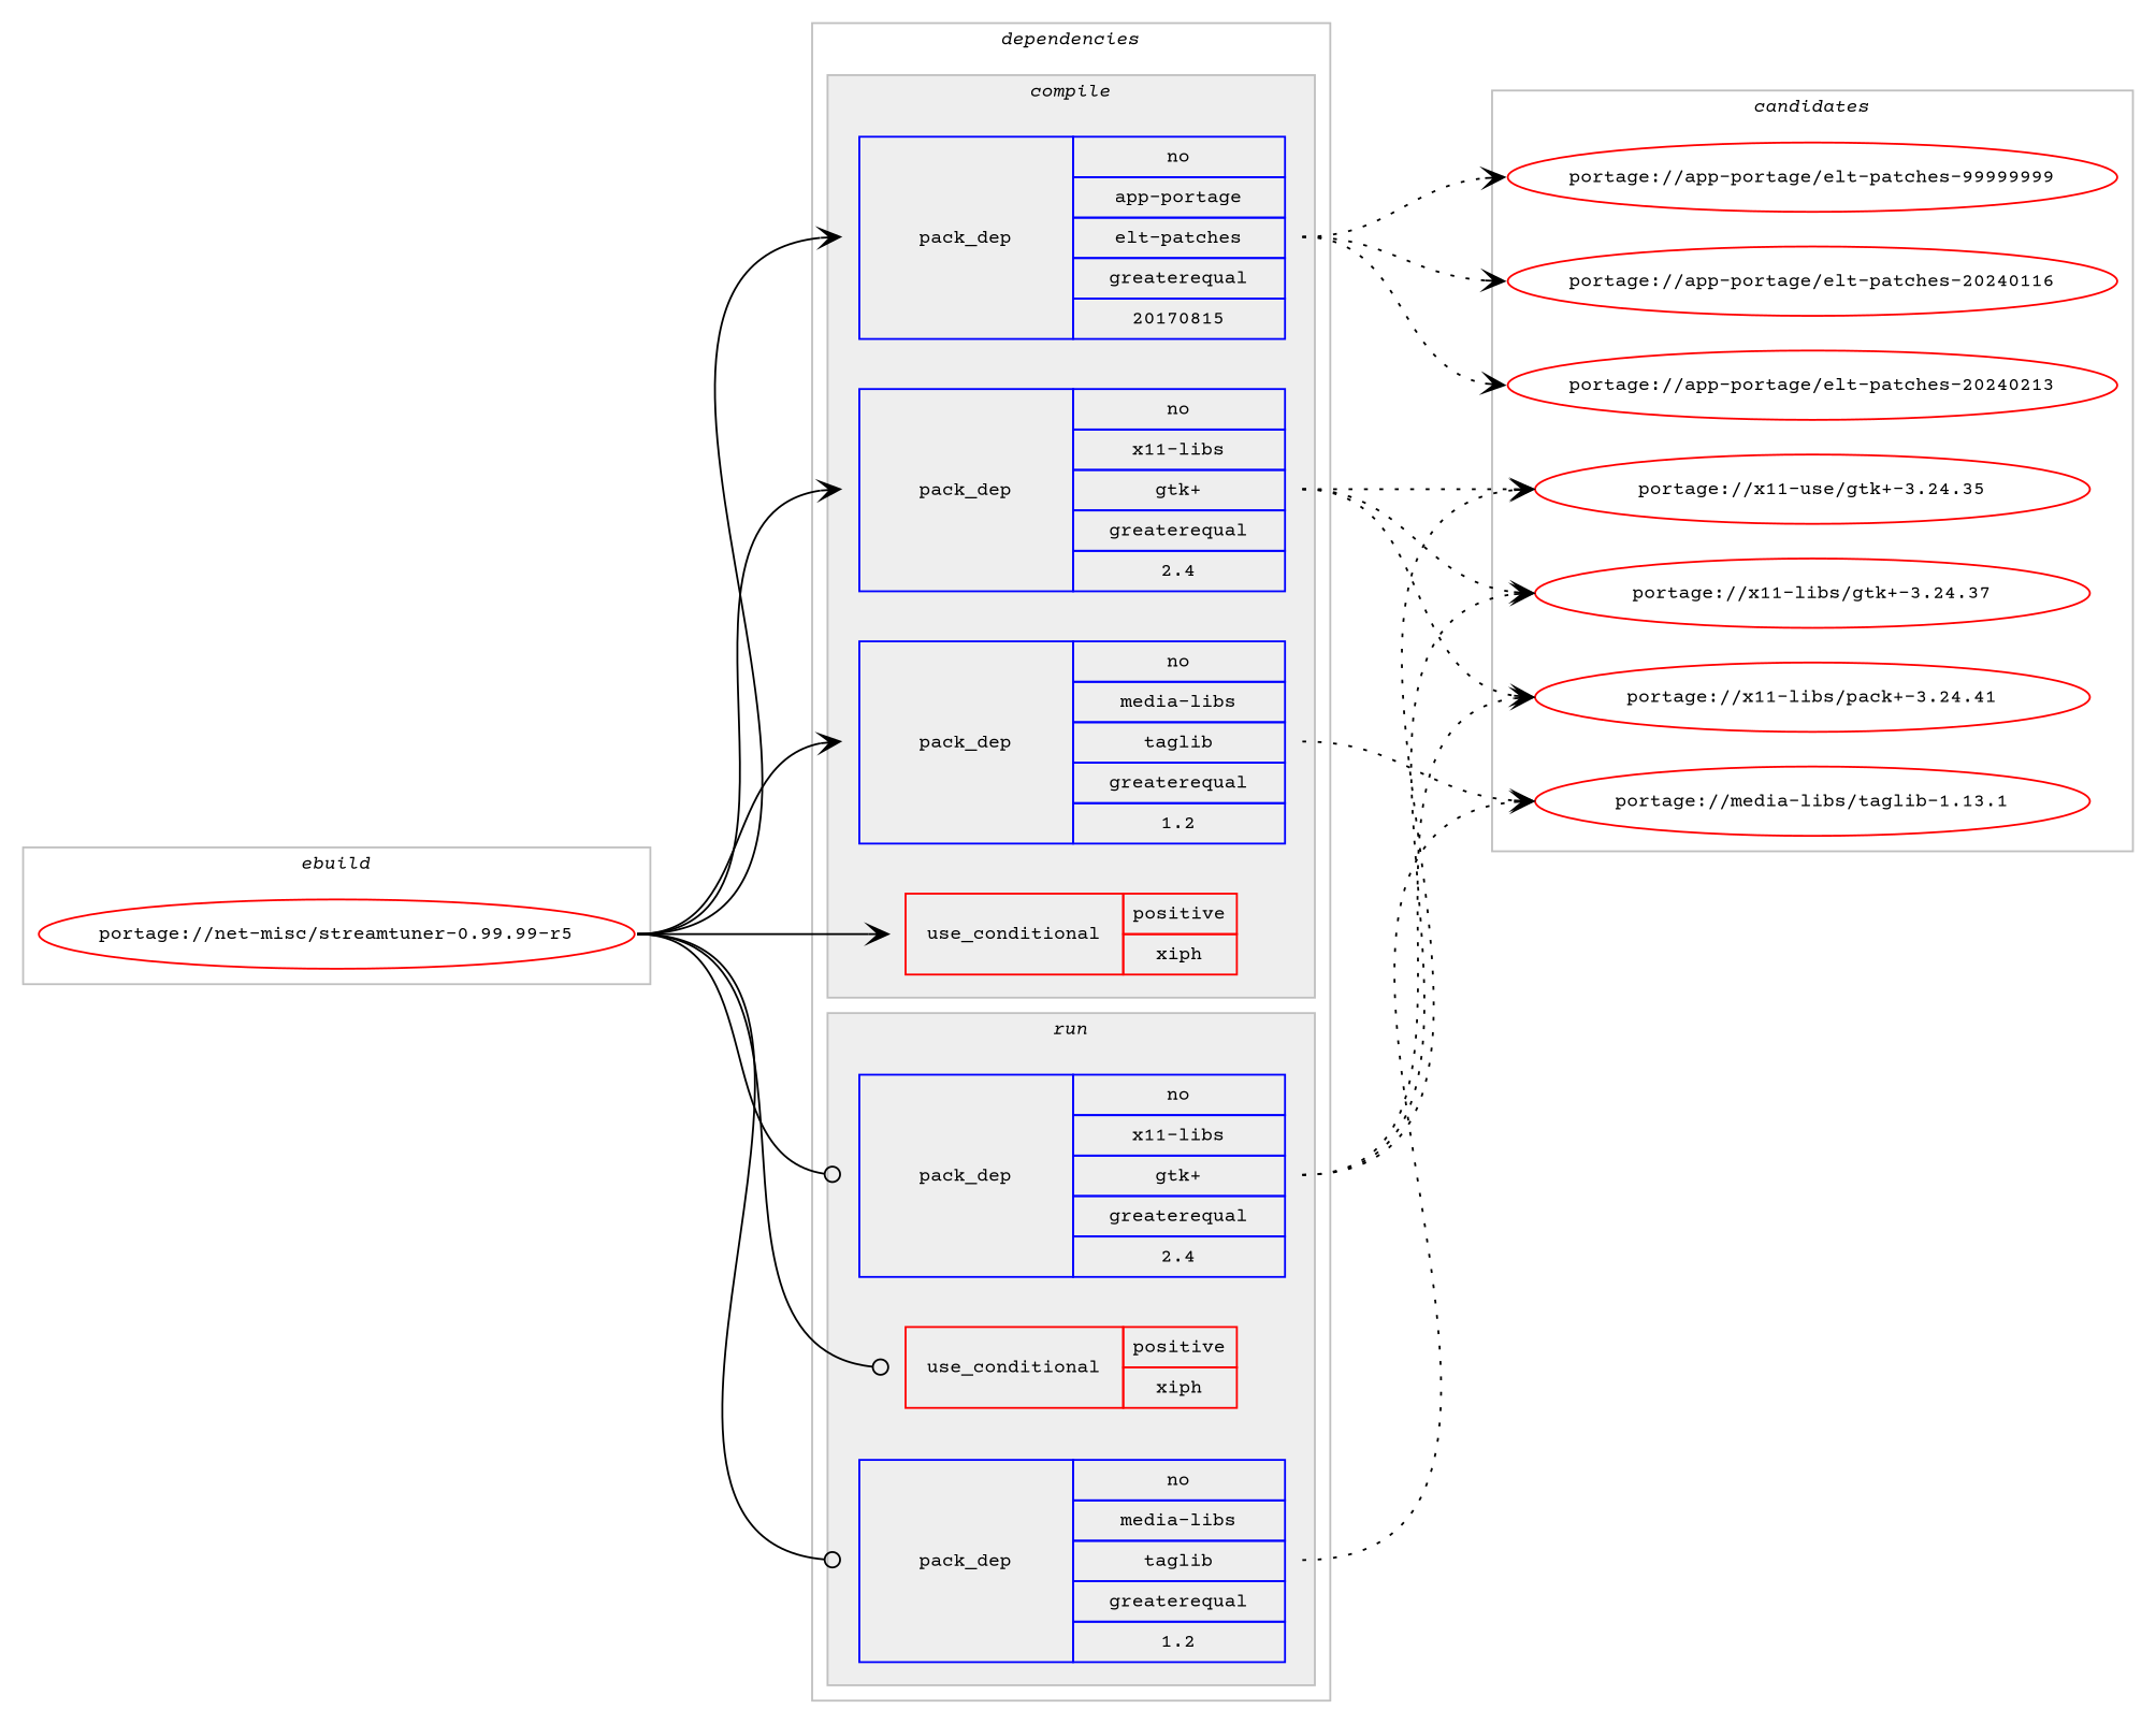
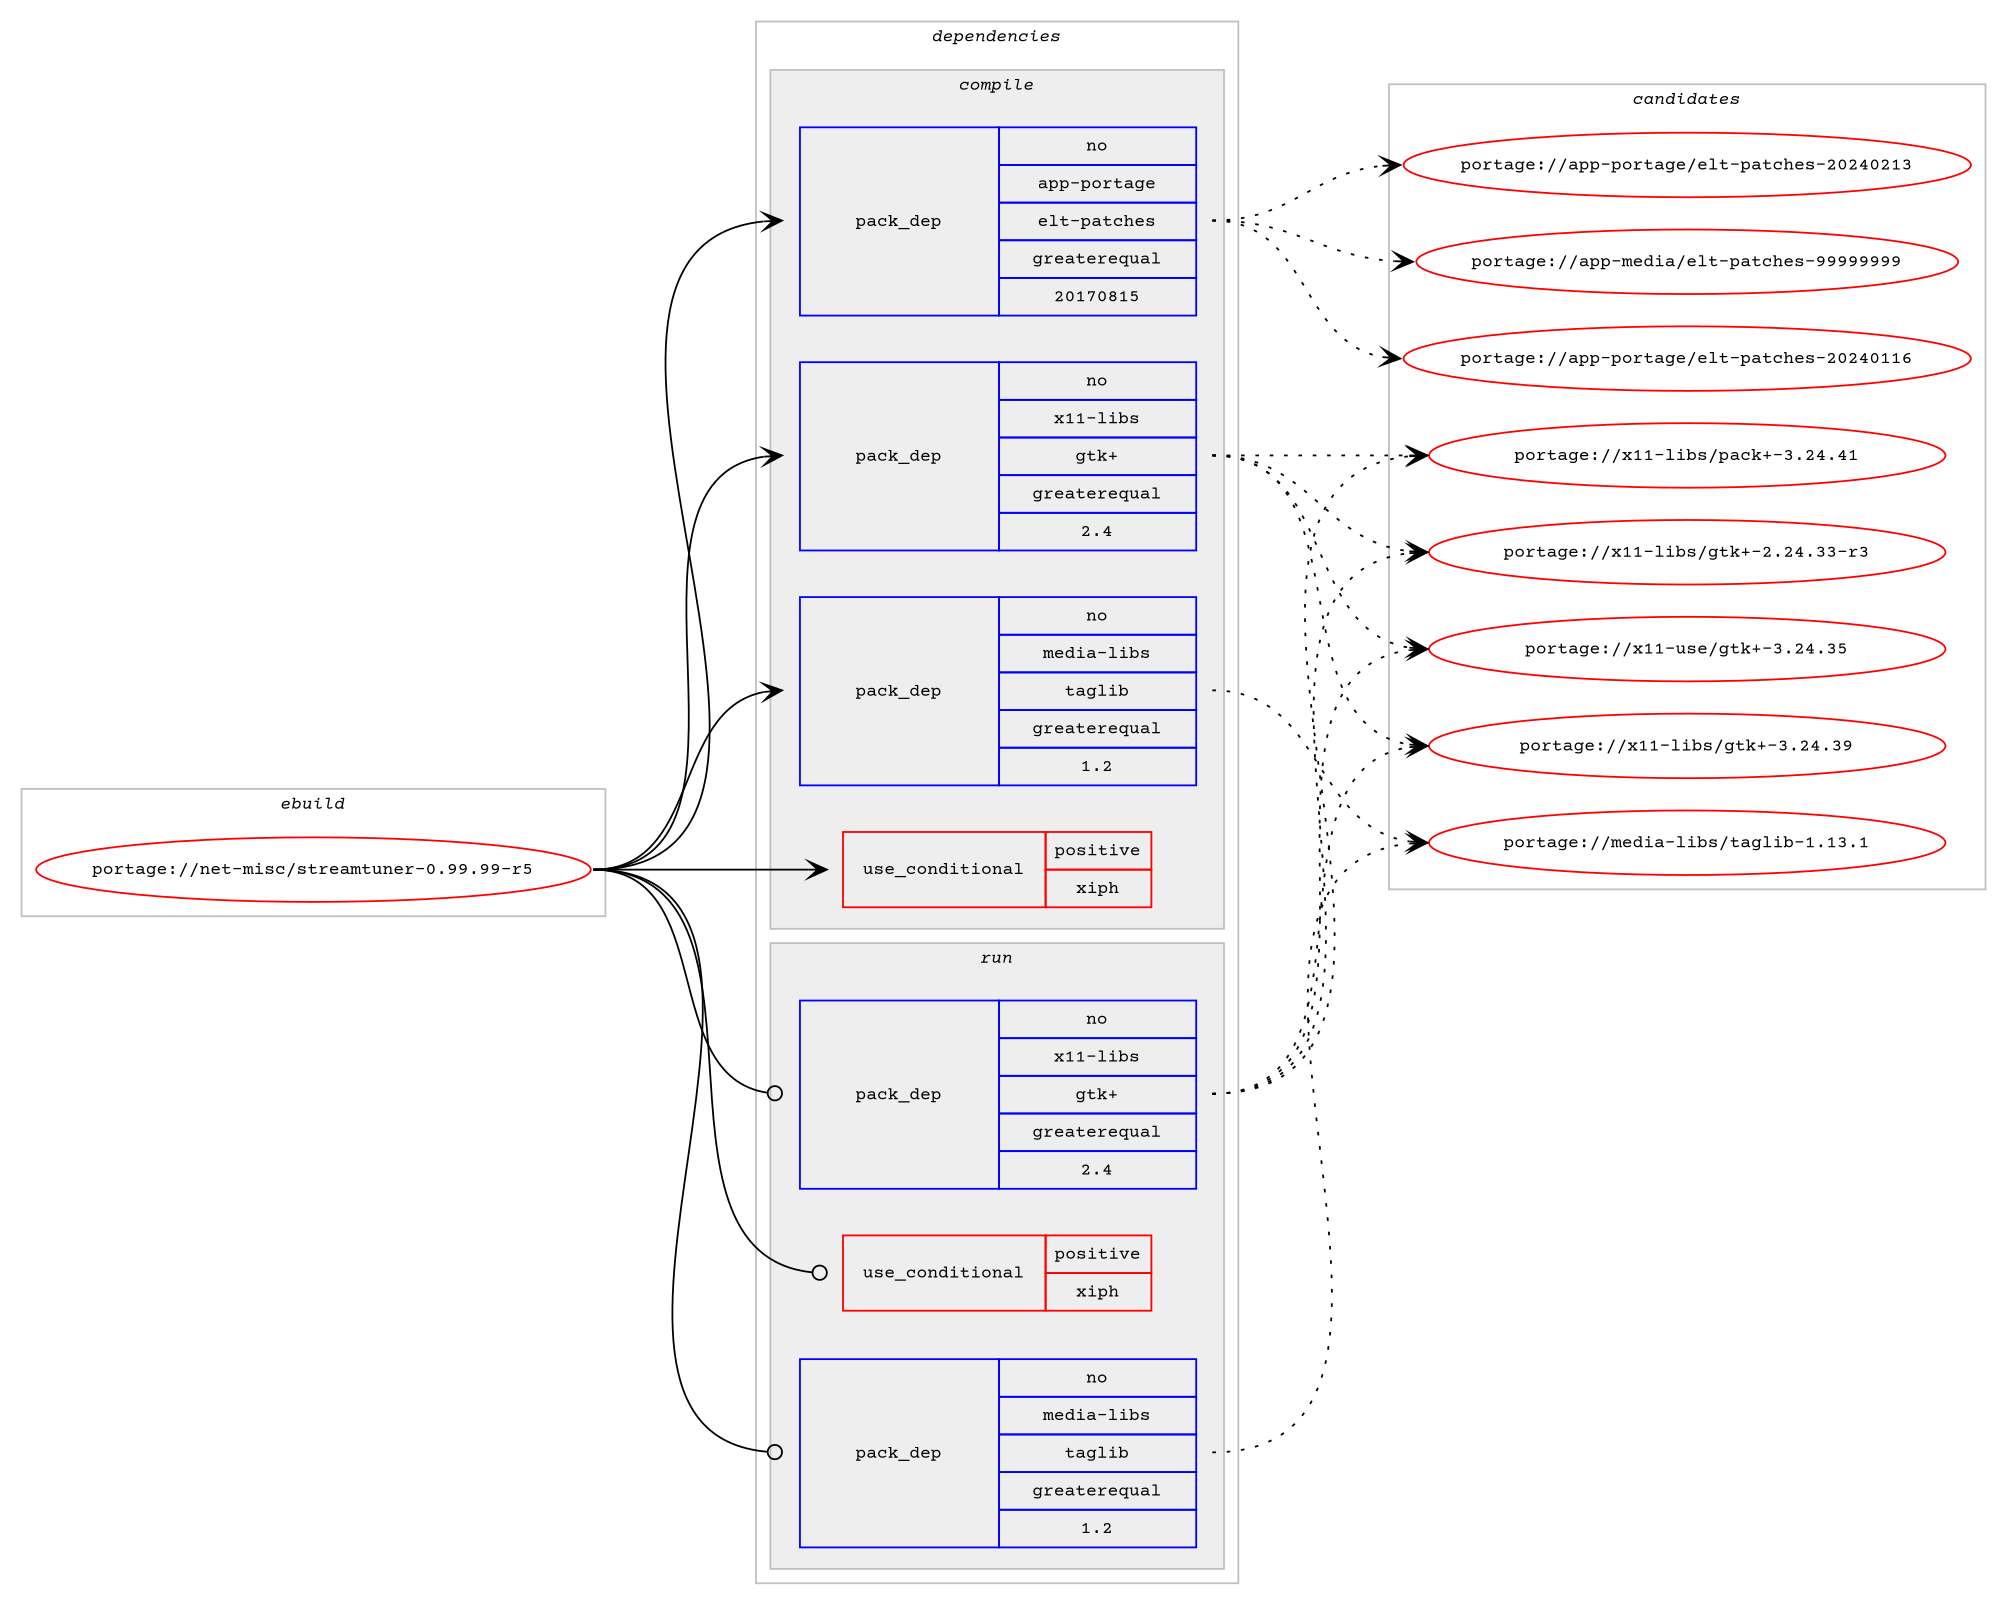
  digraph {
    compound=true
    concentrate=true
    fontname="Courier Prime"
    fontsize=10
    newrank=true
    rankdir=LR
    ranksep=1.5
    node [color=red fontname="Courier Prime" fontsize=10]
    edge [arrowhead=vee fontname="Courier Prime" headport=w style=dotted tailport=e weight=100]
    n1 [label="portage://net-misc/streamtuner-0.99.99-r5" width=4]
    n2 [label=<<TABLE BORDER="0" CELLBORDER="1" CELLSPACING="0" CELLPADDING="4"><TR><TD ROWSPAN="3" CELLPADDING="10">use_conditional</TD></TR><TR><TD>positive</TD></TR><TR><TD>xiph</TD></TR></TABLE>> shape=none]
    n3 [color=blue label=<<TABLE BORDER="0" CELLBORDER="1" CELLSPACING="0" CELLPADDING="4" WIDTH="220"><TR><TD ROWSPAN="6" CELLPADDING="30">pack_dep</TD></TR><TR><TD WIDTH="110">no</TD></TR><TR><TD>app-portage</TD></TR><TR><TD>elt-patches</TD></TR><TR><TD>greaterequal</TD></TR><TR><TD>20170815</TD></TR></TABLE>> shape=none]
    n4 [color=blue label=<<TABLE BORDER="0" CELLBORDER="1" CELLSPACING="0" CELLPADDING="4" WIDTH="220"><TR><TD ROWSPAN="6" CELLPADDING="30">pack_dep</TD></TR><TR><TD WIDTH="110">no</TD></TR><TR><TD>media-libs</TD></TR><TR><TD>taglib</TD></TR><TR><TD>greaterequal</TD></TR><TR><TD>1.2</TD></TR></TABLE>> shape=none]
    n5 [color=blue label=<<TABLE BORDER="0" CELLBORDER="1" CELLSPACING="0" CELLPADDING="4" WIDTH="220"><TR><TD ROWSPAN="6" CELLPADDING="30">pack_dep</TD></TR><TR><TD WIDTH="110">no</TD></TR><TR><TD>x11-libs</TD></TR><TR><TD>gtk+</TD></TR><TR><TD>greaterequal</TD></TR><TR><TD>2.4</TD></TR></TABLE>> shape=none]
    n6 [label=<<TABLE BORDER="0" CELLBORDER="1" CELLSPACING="0" CELLPADDING="4"><TR><TD ROWSPAN="3" CELLPADDING="10">use_conditional</TD></TR><TR><TD>positive</TD></TR><TR><TD>xiph</TD></TR></TABLE>> shape=none]
    n7 [color=blue label=<<TABLE BORDER="0" CELLBORDER="1" CELLSPACING="0" CELLPADDING="4" WIDTH="220"><TR><TD ROWSPAN="6" CELLPADDING="30">pack_dep</TD></TR><TR><TD WIDTH="110">no</TD></TR><TR><TD>media-libs</TD></TR><TR><TD>taglib</TD></TR><TR><TD>greaterequal</TD></TR><TR><TD>1.2</TD></TR></TABLE>> shape=none]
    n8 [color=blue label=<<TABLE BORDER="0" CELLBORDER="1" CELLSPACING="0" CELLPADDING="4" WIDTH="220"><TR><TD ROWSPAN="6" CELLPADDING="30">pack_dep</TD></TR><TR><TD WIDTH="110">no</TD></TR><TR><TD>x11-libs</TD></TR><TR><TD>gtk+</TD></TR><TR><TD>greaterequal</TD></TR><TR><TD>2.4</TD></TR></TABLE>> shape=none]
    n9 [label="portage://app-portage/elt-patches-20240116" width=4]
    n10 [label="portage://app-portage/elt-patches-20240213" width=4]
-   n11 [label="portage://app-portage/elt-patches-99999999" width=4]
+   n11 [label="portage://app-media/elt-patches-99999999" width=4]
+   n12 [label="portage://x11-libs/gtk+-2.24.33-r3" width=4]
    n13 [label="portage://x11-use/gtk+-3.24.35" width=4]
-   n14 [label="portage://x11-libs/gtk+-3.24.37" width=4]
+   n14 [label="portage://x11-libs/gtk+-3.24.39" width=4]
    n15 [label="portage://x11-libs/pack+-3.24.41" width=4]
    n16 [label="portage://media-libs/taglib-1.13.1" width=4]
    subgraph cluster_1 {
      color=gray
      label=<<i>ebuild</i>>
      rank=same
      n1
    }
    subgraph cluster_2 {
      color=gray
      label=<<i>dependencies</i>>
      subgraph cluster_3 {
        color=gray
        fillcolor="#eeeeee"
        label=<<i>compile</i>>
        style=filled
        subgraph sub_4 {
          color=gray
          fillcolor="#eeeeee"
          label=<<i>compile</i>>
          style=filled
          n2
        }
        subgraph sub_5 {
          color=gray
          fillcolor="#eeeeee"
          label=<<i>compile</i>>
          style=filled
          n3
        }
        subgraph sub_6 {
          color=gray
          fillcolor="#eeeeee"
          label=<<i>compile</i>>
          style=filled
          n4
        }
        subgraph sub_7 {
          color=gray
          fillcolor="#eeeeee"
          label=<<i>compile</i>>
          style=filled
          n5
        }
      }
      subgraph cluster_8 {
        color=gray
        fillcolor="#eeeeee"
        label=<<i>compile and run</i>>
        style=filled
      }
      subgraph cluster_9 {
        color=gray
        fillcolor="#eeeeee"
        label=<<i>run</i>>
        style=filled
        subgraph sub_10 {
          color=gray
          fillcolor="#eeeeee"
          label=<<i>run</i>>
          style=filled
          n6
        }
        subgraph sub_11 {
          color=gray
          fillcolor="#eeeeee"
          label=<<i>run</i>>
          style=filled
          n7
        }
        subgraph sub_12 {
          color=gray
          fillcolor="#eeeeee"
          label=<<i>run</i>>
          style=filled
          n8
        }
      }
    }
    subgraph cluster_13 {
      color=gray
      label=<<i>candidates</i>>
      rank=same
      subgraph sub_14 {
        color=black
        label=<<i>candidates</i>>
        nodesep=1
        rank=same
        n9
        n10
        n11
      }
      subgraph sub_15 {
        color=black
        label=<<i>candidates</i>>
        nodesep=1
        rank=same
+       n12
        n13
        n14
        n15
      }
      subgraph sub_16 {
        color=black
        label=<<i>candidates</i>>
        nodesep=1
        rank=same
        n16
      }
      subgraph sub_17 {
        color=black
        label=<<i>candidates</i>>
        nodesep=1
        rank=same
        n16
      }
      subgraph sub_18 {
        color=black
        label=<<i>candidates</i>>
        nodesep=1
        rank=same
+       n12
        n13
        n14
        n15
      }
    }
    n1 -> n2 [style=solid weight=20]
    n1 -> n3 [style=solid weight=20]
    n1 -> n4 [style=solid weight=20]
    n1 -> n5 [style=solid weight=20]
    n1 -> n6 [arrowhead=odot style=solid weight=20]
    n1 -> n7 [arrowhead=odot style=solid weight=20]
    n1 -> n8 [arrowhead=odot style=solid weight=20]
    n3 -> n9
    n3 -> n10
    n3 -> n11
    n4 -> n16
+   n5 -> n12
    n5 -> n13
    n5 -> n14
    n5 -> n15
    n7 -> n16
+   n8 -> n12
    n8 -> n13
    n8 -> n14
    n8 -> n15
  }
